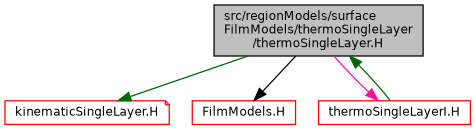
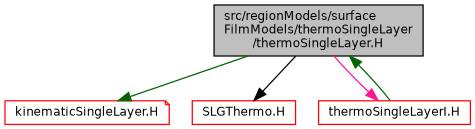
  digraph {
    node [color=red fontname=Helvetica fontsize=10 shape=box]
    edge [color=darkgreen fontname=Helvetica fontsize=10 labelfontname=Helvetica labelfontsize=10 style=solid]
    n1 [color=black fillcolor=grey75 fontcolor=black height=0.2 label="src/regionModels/surface\lFilmModels/thermoSingleLayer\l/thermoSingleLayer.H" style=filled width=0.4]
    n2 [height=0.2 label="kinematicSingleLayer.H" shape=note width=0.4]
-   n3 [height=0.2 label="FilmModels.H" width=0.4]
+   n3 [height=0.2 label="SLGThermo.H" width=0.4]
    n4 [height=0.2 label="thermoSingleLayerI.H" width=0.4]
    n1 -> n2
    n1 -> n3 [color=black]
    n1 -> n4 [color=deeppink]
    n4 -> n1
  }
